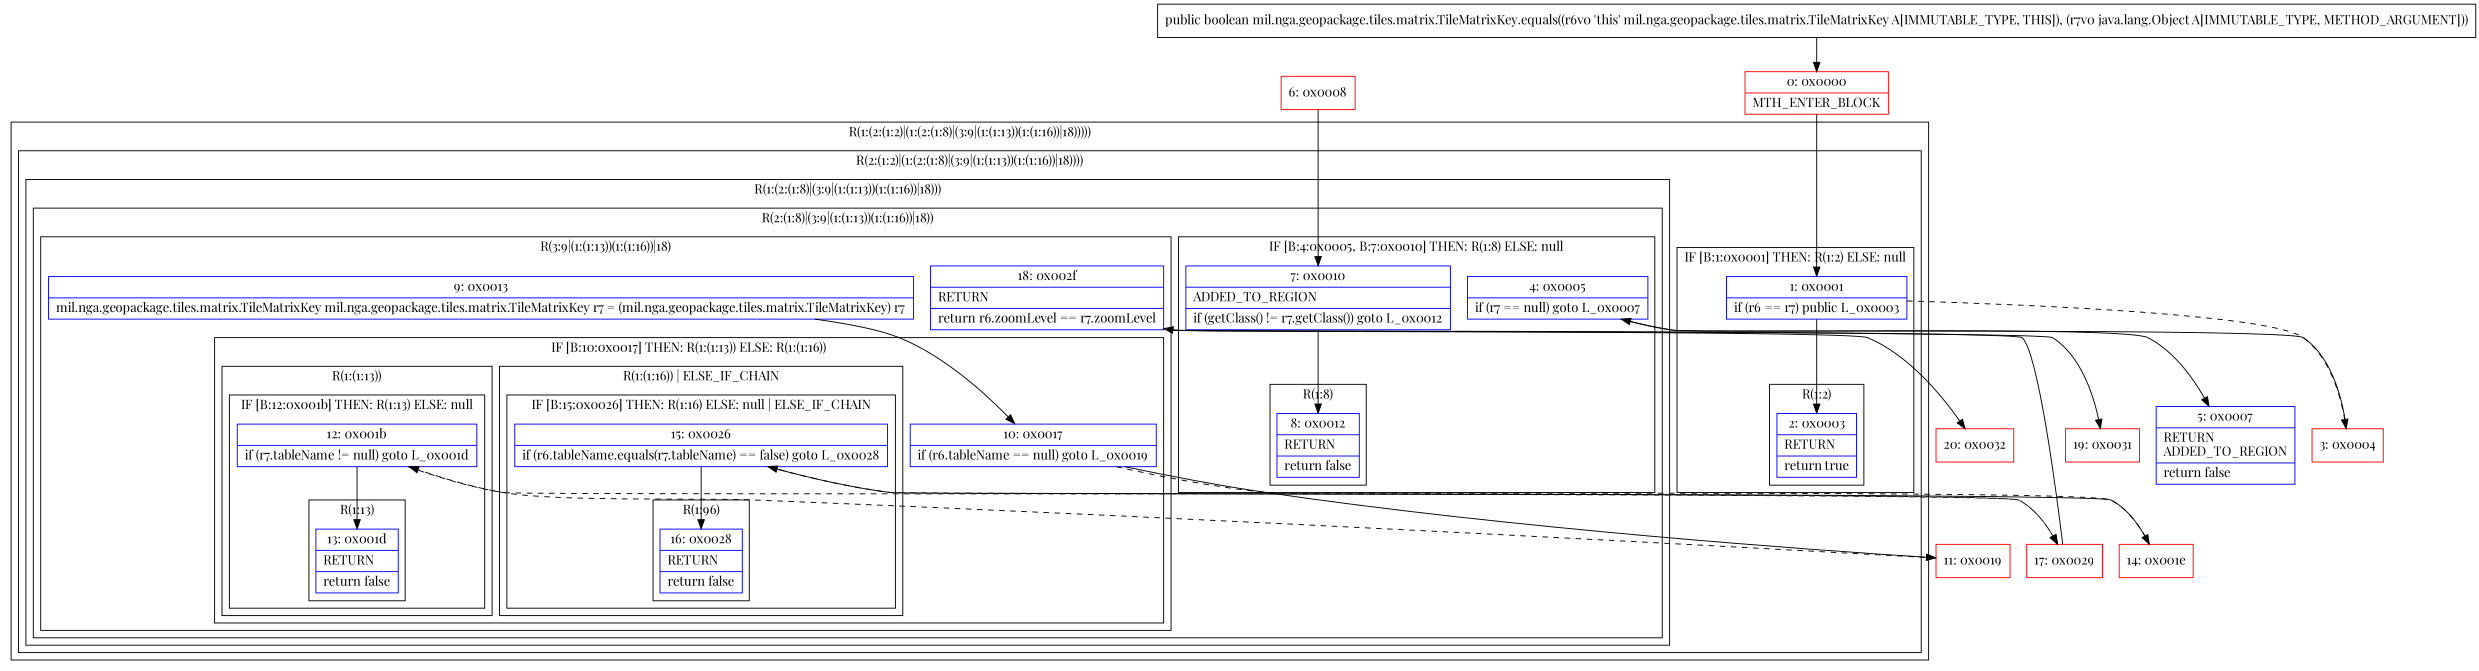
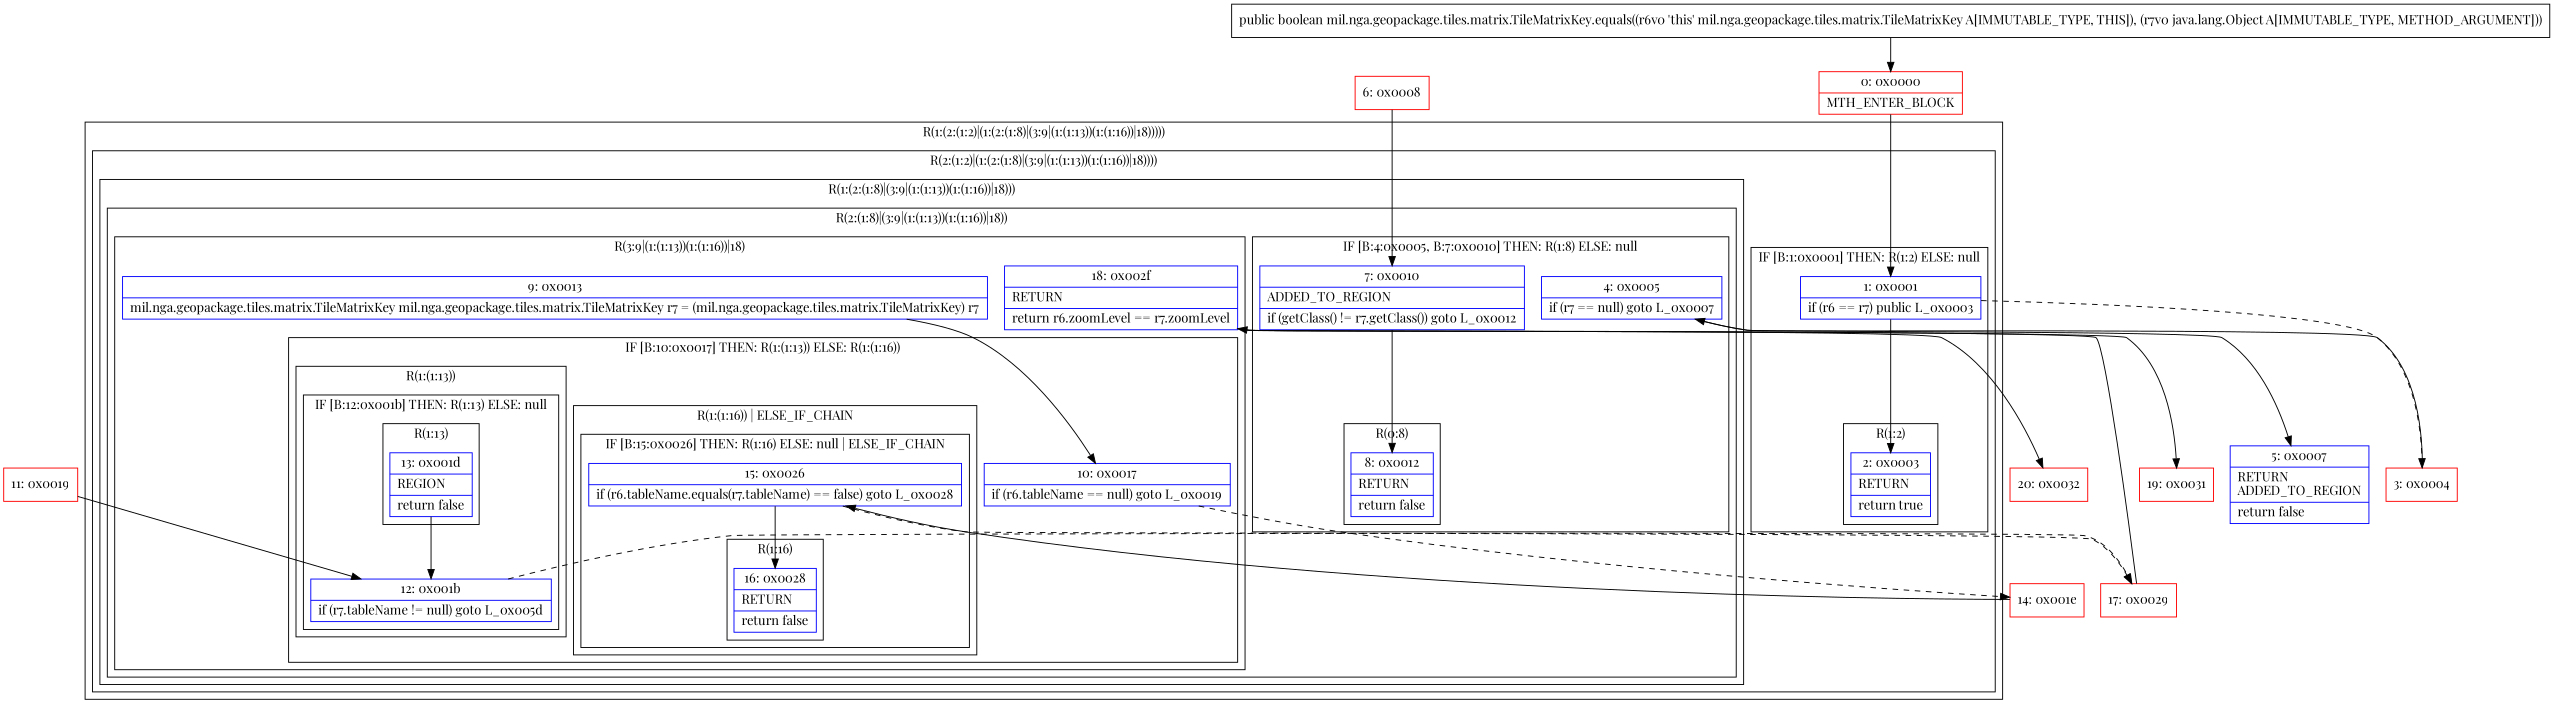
  digraph {
    fontname="Playfair Display"
    node [color=blue fontname="Playfair Display" shape=record]
    edge [fontname="Playfair Display"]
    n1 [label="{2\:\ 0x0003|RETURN\l|return true\l}"]
    n2 [label="{1\:\ 0x0001|if (r6 == r7) public L_0x0003\l}"]
    n3 [label="{8\:\ 0x0012|RETURN\l|return false\l}"]
    n4 [label="{4\:\ 0x0005|if (r7 == null) goto L_0x0007\l}"]
    n5 [label="{7\:\ 0x0010|ADDED_TO_REGION\l|if (getClass() != r7.getClass()) goto L_0x0012\l}"]
-   n6 [label="{13\:\ 0x001d|RETURN\l|return false\l}"]
-   n7 [label="{12\:\ 0x001b|if (r7.tableName != null) goto L_0x001d\l}"]
+   n6 [label="{13\:\ 0x001d|REGION\l|return false\l}"]
+   n7 [label="{12\:\ 0x001b|if (r7.tableName != null) goto L_0x005d\l}"]
    n8 [label="{16\:\ 0x0028|RETURN\l|return false\l}"]
    n9 [label="{15\:\ 0x0026|if (r6.tableName.equals(r7.tableName) == false) goto L_0x0028\l}"]
    n10 [label="{10\:\ 0x0017|if (r6.tableName == null) goto L_0x0019\l}"]
    n11 [label="{9\:\ 0x0013|mil.nga.geopackage.tiles.matrix.TileMatrixKey mil.nga.geopackage.tiles.matrix.TileMatrixKey r7 = (mil.nga.geopackage.tiles.matrix.TileMatrixKey) r7\l}"]
    n12 [label="{18\:\ 0x002f|RETURN\l|return r6.zoomLevel == r7.zoomLevel\l}"]
    n13 [color=red label="{3\:\ 0x0004}"]
    n14 [label="{5\:\ 0x0007|RETURN\lADDED_TO_REGION\l|return false\l}"]
    n15 [color=red label="{17\:\ 0x0029}"]
    n16 [color=red label="{11\:\ 0x0019}"]
    n17 [color=red label="{14\:\ 0x001e}"]
    n18 [color=red label="{19\:\ 0x0031}"]
    n19 [color=red label="{20\:\ 0x0032}"]
    n20 [color=red label="{6\:\ 0x0008}"]
    n21 [color=red label="{0\:\ 0x0000|MTH_ENTER_BLOCK\l}"]
    n22 [label="{public boolean mil.nga.geopackage.tiles.matrix.TileMatrixKey.equals((r6v0 'this' mil.nga.geopackage.tiles.matrix.TileMatrixKey A[IMMUTABLE_TYPE, THIS]), (r7v0 java.lang.Object A[IMMUTABLE_TYPE, METHOD_ARGUMENT])) }" color=""]
    subgraph cluster_1 {
      label="R(1:(2:(1:2)|(1:(2:(1:8)|(3:9|(1:(1:13))(1:(1:16))|18)))))"
      subgraph cluster_2 {
        label="R(2:(1:2)|(1:(2:(1:8)|(3:9|(1:(1:13))(1:(1:16))|18))))"
        subgraph cluster_3 {
          label="IF [B:1:0x0001] THEN: R(1:2) ELSE: null"
          n2
          subgraph cluster_4 {
            label="R(1:2)"
            n1
          }
        }
        subgraph cluster_5 {
          label="R(1:(2:(1:8)|(3:9|(1:(1:13))(1:(1:16))|18)))"
          subgraph cluster_6 {
            label="R(2:(1:8)|(3:9|(1:(1:13))(1:(1:16))|18))"
            subgraph cluster_7 {
              label="IF [B:4:0x0005, B:7:0x0010] THEN: R(1:8) ELSE: null"
              n4
              n5
              subgraph cluster_8 {
-               label="R(1:8)"
+               label="R(0:8)"
                n3
              }
            }
            subgraph cluster_9 {
              label="R(3:9|(1:(1:13))(1:(1:16))|18)"
              n11
              n12
              subgraph cluster_10 {
                label="IF [B:10:0x0017] THEN: R(1:(1:13)) ELSE: R(1:(1:16))"
                n10
                subgraph cluster_11 {
                  label="R(1:(1:13))"
                  subgraph cluster_12 {
                    label="IF [B:12:0x001b] THEN: R(1:13) ELSE: null"
                    n7
                    subgraph cluster_13 {
                      label="R(1:13)"
                      n6
                    }
                  }
                }
                subgraph cluster_14 {
                  label="R(1:(1:16)) | ELSE_IF_CHAIN\l"
                  subgraph cluster_15 {
                    label="IF [B:15:0x0026] THEN: R(1:16) ELSE: null | ELSE_IF_CHAIN\l"
                    n9
                    subgraph cluster_16 {
-                     label="R(1:96)"
+                     label="R(1:16)"
                      n8
                    }
                  }
                }
              }
            }
          }
        }
      }
    }
    n2 -> n1
    n2 -> n13 [style=dashed]
    n4 -> n14
    n5 -> n3
-   n7 -> n6
+   n6 -> n7
    n7 -> n15 [style=dashed]
    n9 -> n8
    n9 -> n15 [style=dashed]
-   n10 -> n16
    n10 -> n17 [style=dashed]
    n11 -> n10
    n12 -> n18
    n12 -> n19
    n13 -> n4
    n15 -> n12
-   n16 -> n7 [style=dashed]
+   n16 -> n7
    n17 -> n9
    n20 -> n5
    n21 -> n2
    n22 -> n21
  }
